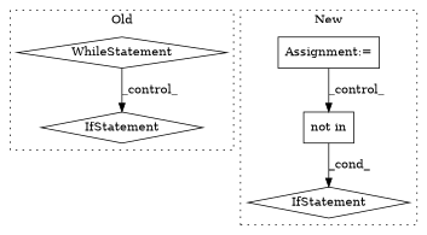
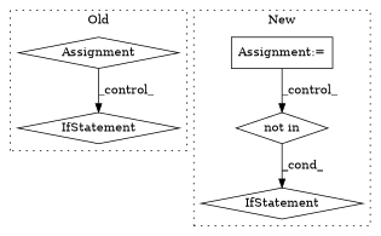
  digraph {
    node [a=25 shape=diamond]
-   n1 [a=61 l="7,2" label=WhileStatement s="8112,8134"]
+   n1 [a=61 l="7,2" label=Assignment s="8112,8134"]
    n2 [l="4,2" label=IfStatement s="8146,8177"]
-   n3 [a=108 l=17 label="not in" s=8092 shape=box]
+   n3 [a=108 l=17 label="not in" s=8092]
    n4 [l="8,2" label=IfStatement s="8084,8109"]
    n5 [a=7 l=1 label="Assignment:=" s=8041 shape=box]
    subgraph cluster_1 {
      label=Old
      style=dotted
      n1
      n2
    }
    subgraph cluster_2 {
      label=New
      style=dotted
      n3
      n4
      n5
    }
    n1 -> n2 [label=_control_]
    n3 -> n4 [label=_cond_]
    n5 -> n3 [label=_control_]
  }
